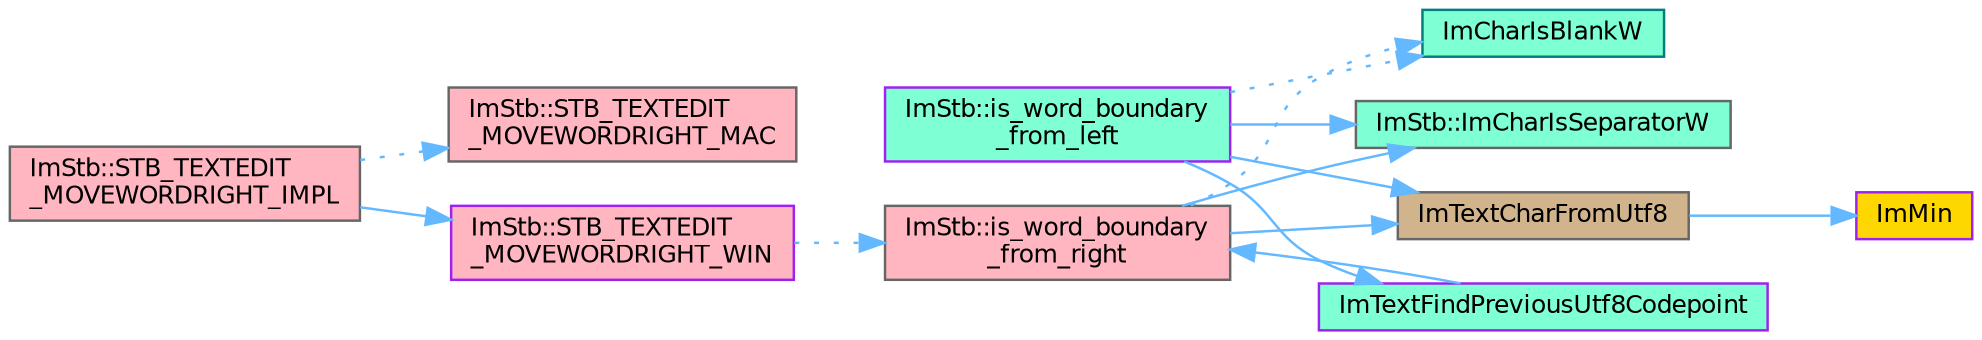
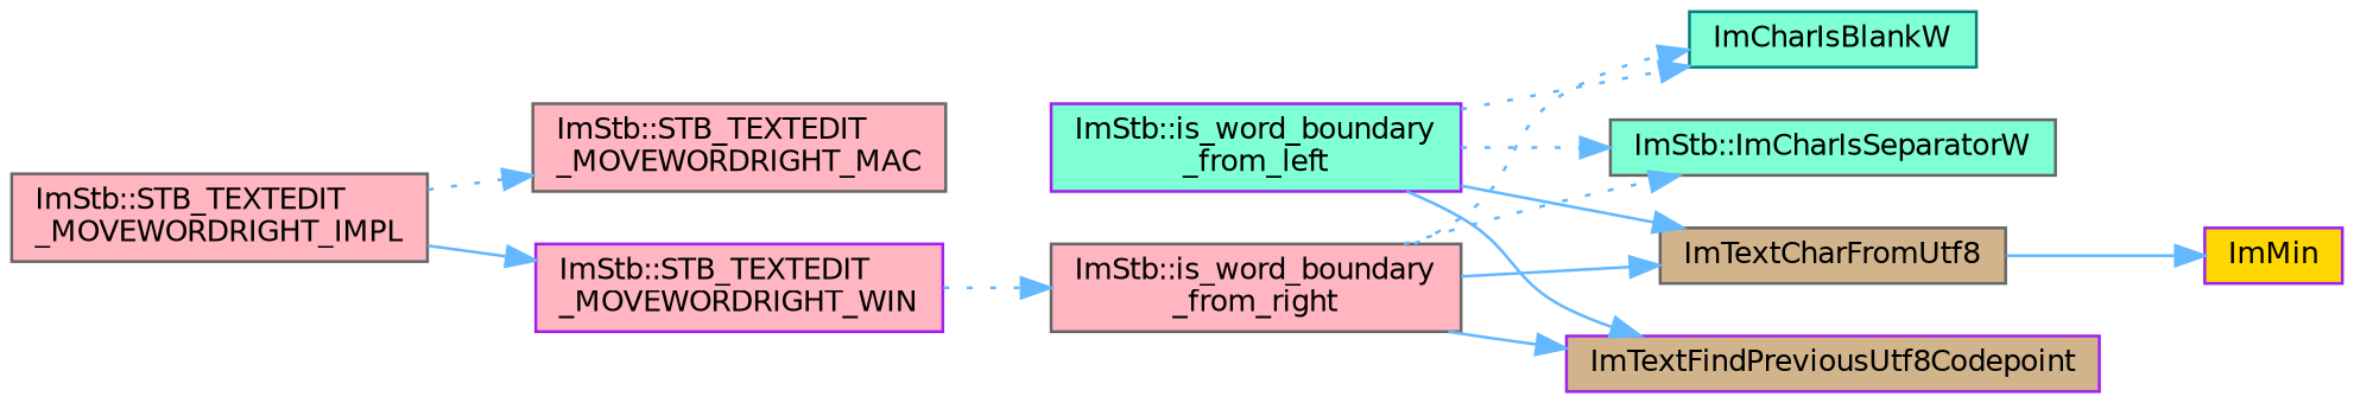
  digraph {
    rankdir=LR
    node [color=gray40 fillcolor=lightpink fontname=Helvetica fontsize=10 shape=box style=filled]
    edge [color=steelblue1 fontname=Helvetica fontsize=10 labelfontname=Helvetica labelfontsize=10 style=solid]
    n1 [fontcolor=black height=0.2 label="ImStb::STB_TEXTEDIT\l_MOVEWORDRIGHT_IMPL" width=0.4]
    n2 [height=0.2 label="ImStb::STB_TEXTEDIT\l_MOVEWORDRIGHT_MAC" width=0.4]
    n3 [color=purple height=0.2 label="ImStb::STB_TEXTEDIT\l_MOVEWORDRIGHT_WIN" width=0.4]
    n4 [height=0.2 label="ImStb::is_word_boundary\l_from_right" width=0.4]
    n5 [color=purple fillcolor=aquamarine height=0.2 label="ImStb::is_word_boundary\l_from_left" width=0.4]
    n6 [color=teal fillcolor=aquamarine height=0.2 label=ImCharIsBlankW width=0.4]
    n7 [fillcolor=aquamarine height=0.2 label="ImStb::ImCharIsSeparatorW" width=0.4]
    n8 [fillcolor=tan height=0.2 label=ImTextCharFromUtf8 width=0.4]
-   n9 [color=purple fillcolor=aquamarine height=0.2 label=ImTextFindPreviousUtf8Codepoint width=0.4]
+   n9 [color=purple fillcolor=tan height=0.2 label=ImTextFindPreviousUtf8Codepoint width=0.4]
    n10 [color=purple fillcolor=gold height=0.2 label=ImMin width=0.4]
    n1 -> n2 [style=dotted]
    n1 -> n3
    n3 -> n4 [style=dotted]
    n4 -> n6 [style=dotted]
-   n4 -> n7
+   n4 -> n7 [style=dotted]
    n4 -> n8
-   n9 -> n4
+   n4 -> n9
    n5 -> n6 [style=dotted]
-   n5 -> n7
+   n5 -> n7 [style=dotted]
    n5 -> n8
    n5 -> n9
    n8 -> n10
  }
